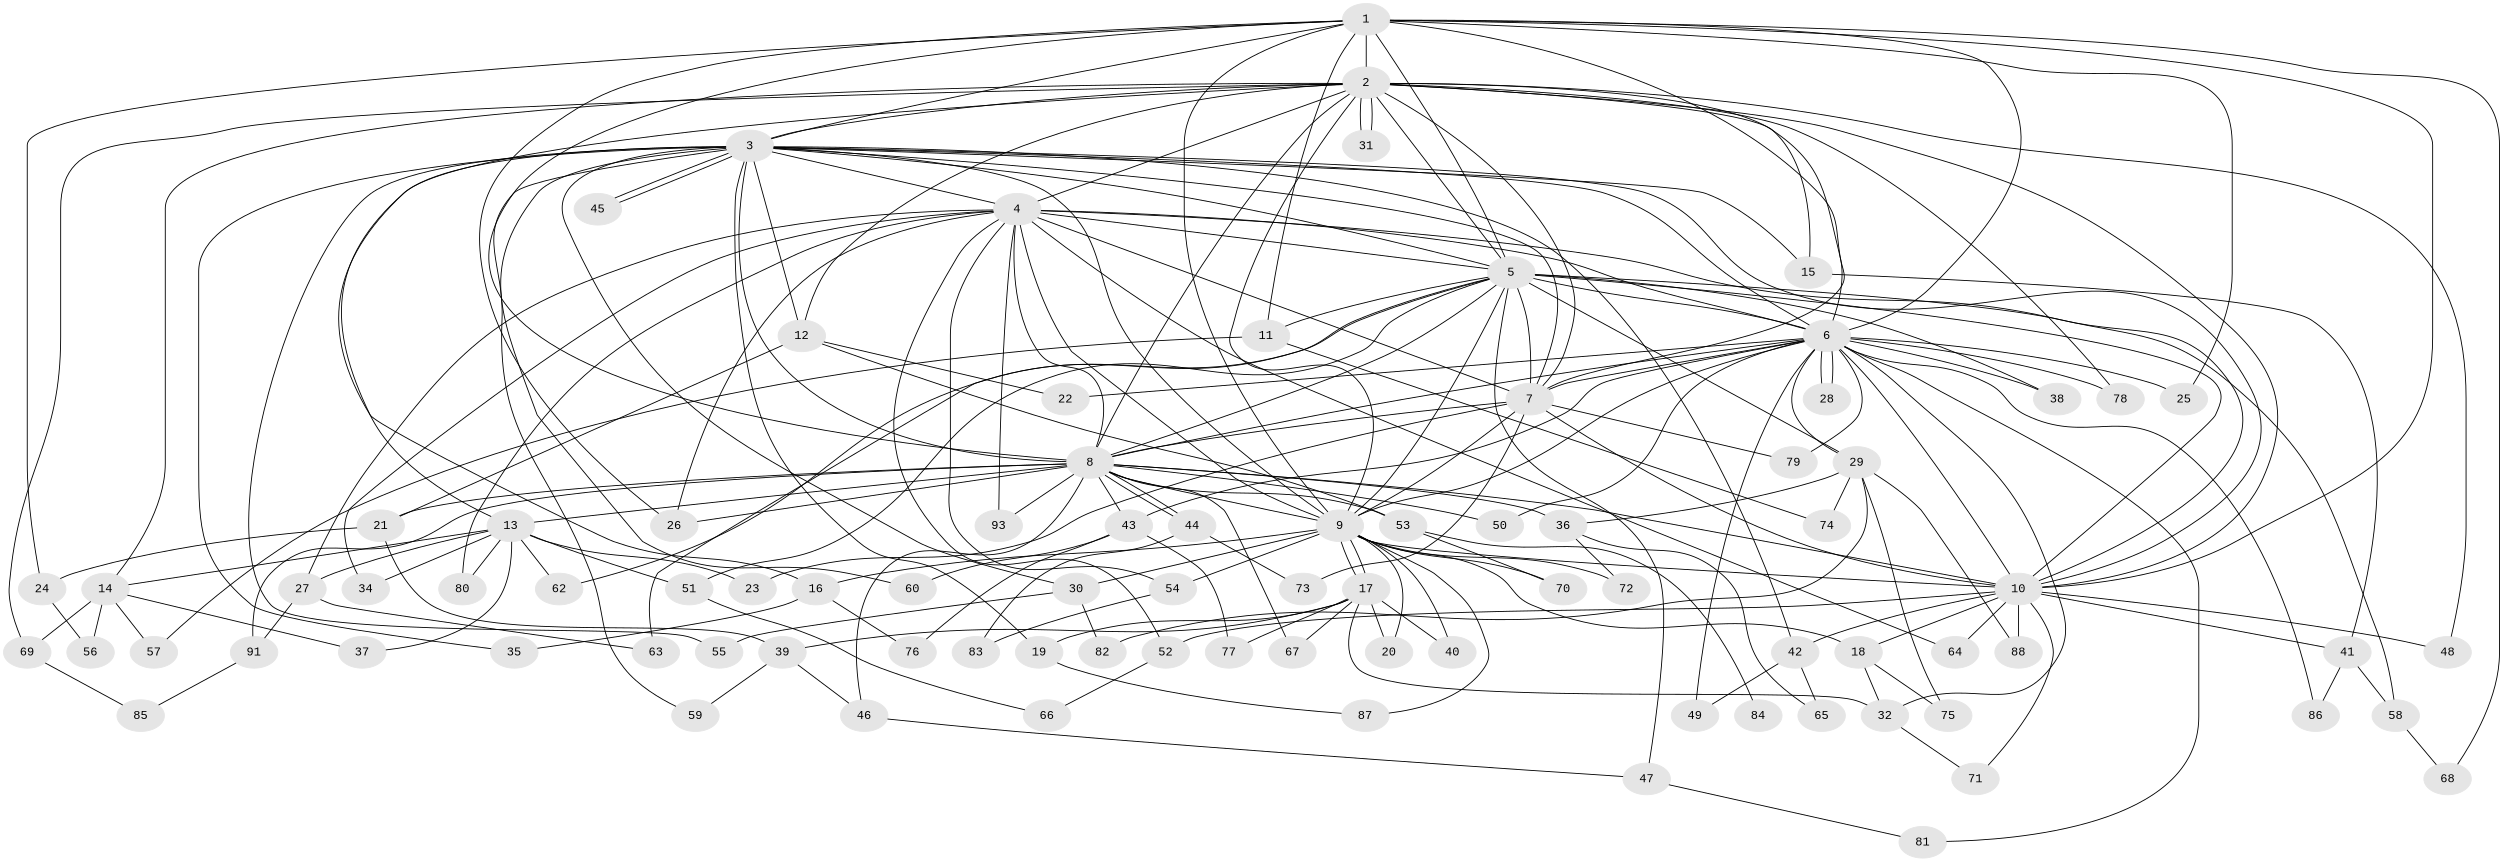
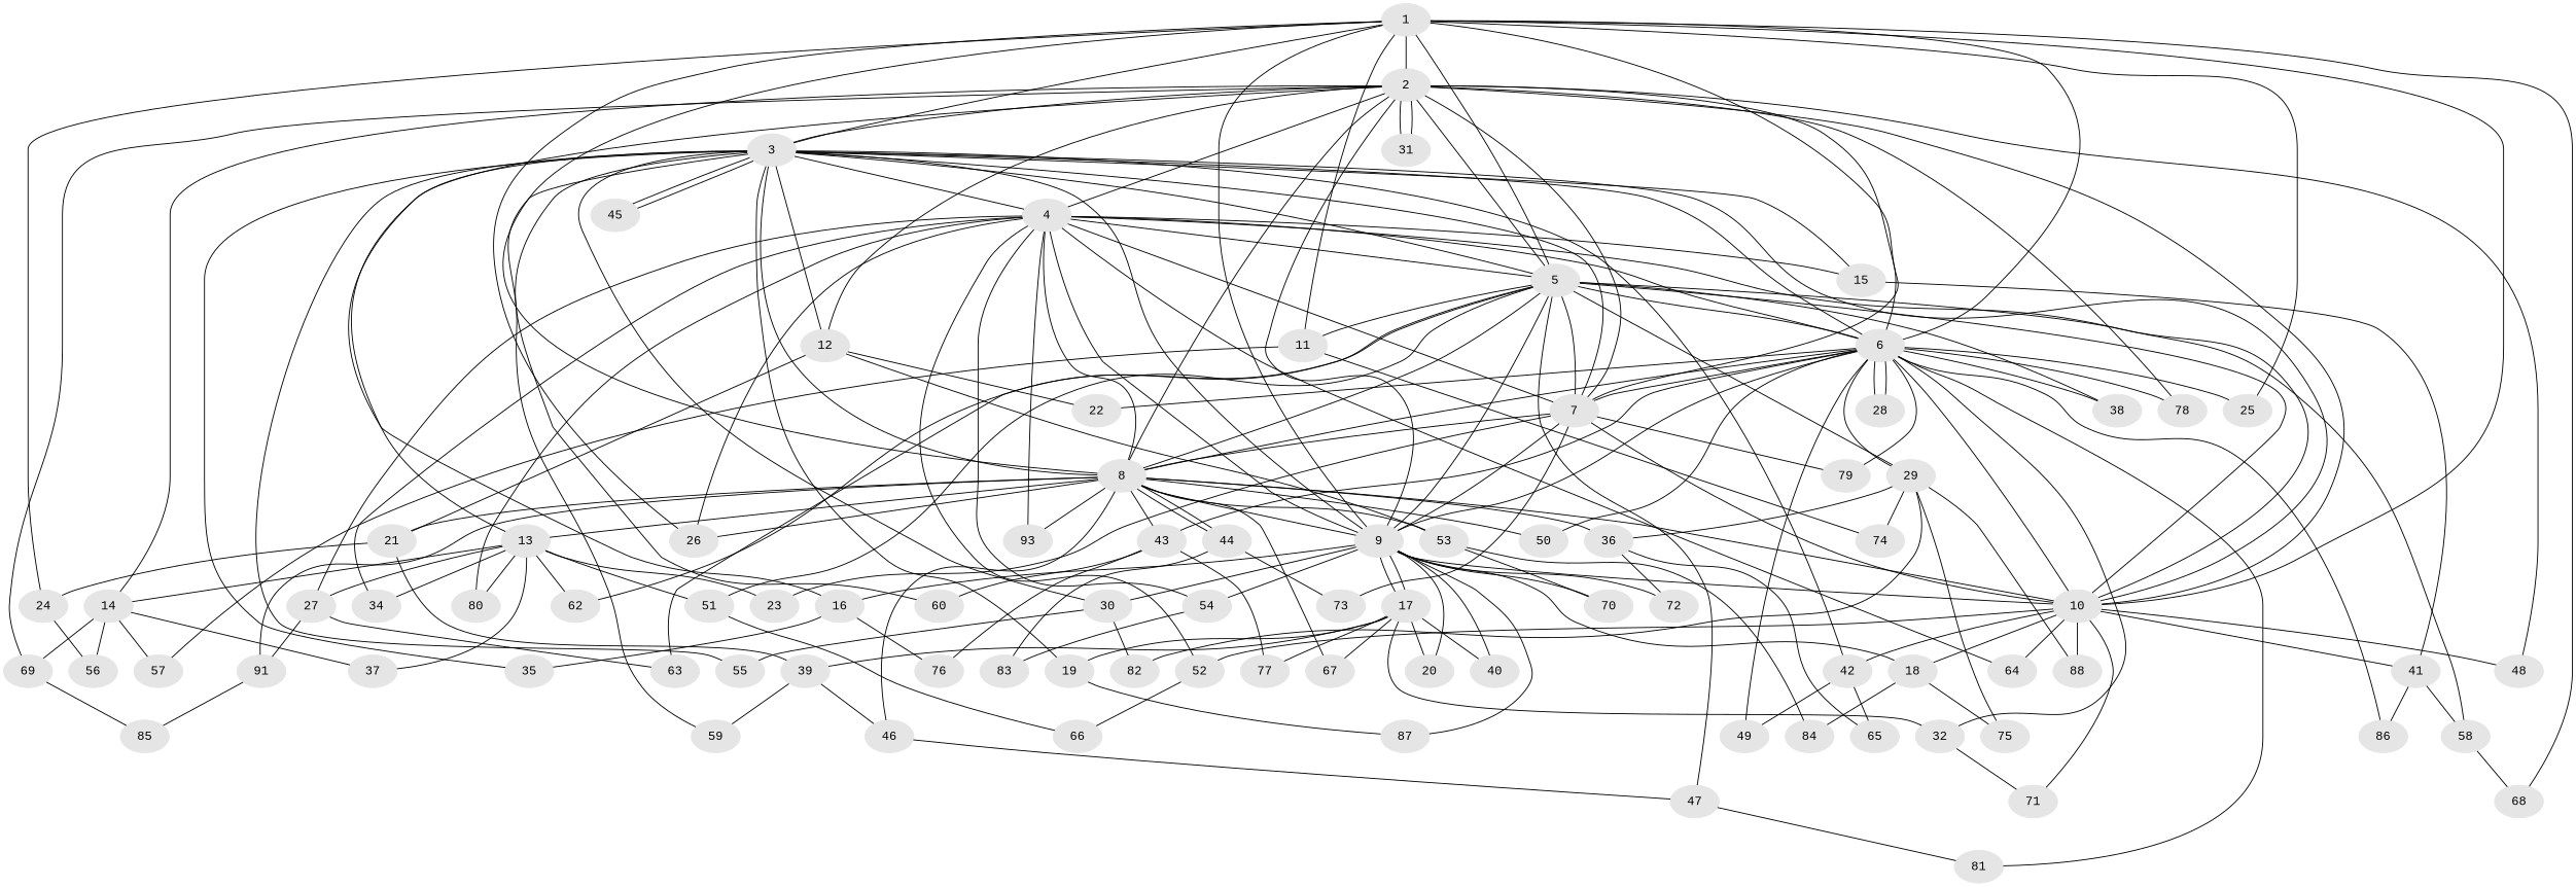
  graph {
    fontname="Liberation Mono"
    node [color=gray90 fontname="Liberation Mono" style=filled]
    edge [fontname="Liberation Mono"]
    1
    2
    3
    5
    6
    7
    8
    9
    10
    11
    24
    25
    68
    26
    4
    12
    14
    16
    31
    48
    69
    78
    13
    15
    19
    30
    35
    42
    45
    55
    59
    60
    27
    n34 [label=93]
    34
    52
    54
    64
    80
    29
    38
    47
    51
    58
    62
    63
    22
    28
    32
    43
    49
    50
    79
    81
    86
    23
    73
    21
    36
    44
    46
    53
    n63 [label=91]
    67
    17
    18
    20
    40
    70
    72
    87
    41
    71
    88
    57
    74
    56
    37
    76
    85
    82
    65
    66
    83
    75
    77
    39
    84
    1 -- 2
    1 -- 3
    1 -- 5
    1 -- 6
    1 -- 7
    1 -- 8
    1 -- 9
    1 -- 10
    1 -- 11
    1 -- 24
    1 -- 25
    1 -- 68
    1 -- 26
    2 -- 3
    2 -- 5
    2 -- 6
    2 -- 7
    2 -- 8
    2 -- 9
    2 -- 10
    2 -- 4
    2 -- 12
    2 -- 14
    2 -- 16
    2 -- 31
    2 -- 31
    2 -- 48
    2 -- 69
    2 -- 78
    3 -- 5
    3 -- 6
    3 -- 7
    3 -- 8
    3 -- 9
    3 -- 10
    3 -- 4
    3 -- 12
    3 -- 13
    3 -- 15
    3 -- 19
    3 -- 30
    3 -- 35
    3 -- 42
    3 -- 45
    3 -- 45
    3 -- 55
    3 -- 59
    3 -- 60
    5 -- 6
    5 -- 7
    5 -- 8
    5 -- 9
    5 -- 10
    5 -- 11
    5 -- 29
    5 -- 38
    5 -- 47
    5 -- 51
    5 -- 58
    5 -- 62
    5 -- 63
    6 -- 7
    6 -- 8
    6 -- 9
    6 -- 10
    6 -- 25
    6 -- 78
    6 -- 29
    6 -- 38
    6 -- 22
    6 -- 28
    6 -- 28
    6 -- 32
    6 -- 43
    6 -- 49
    6 -- 50
    6 -- 79
    6 -- 81
    6 -- 86
    7 -- 8
    7 -- 9
    7 -- 10
    7 -- 79
    7 -- 23
    7 -- 73
    8 -- 9
    8 -- 10
    8 -- 26
    8 -- 13
    8 -- n34
    8 -- 43
    8 -- 50
    8 -- 21
    8 -- 36
    8 -- 44
    8 -- 44
    8 -- 46
    8 -- 53
    8 -- n63
    8 -- 67
    9 -- 10
    9 -- 16
    9 -- 30
    9 -- 54
    9 -- 17
    9 -- 17
    9 -- 18
    9 -- 20
    9 -- 40
    9 -- 70
    9 -- 72
    9 -- 87
    10 -- 48
    10 -- 42
    10 -- 52
    10 -- 64
    10 -- 18
    10 -- 41
    10 -- 71
    10 -- 88
    11 -- 57
    11 -- 74
    24 -- 56
    4 -- 5
    4 -- 6
    4 -- 7
    4 -- 8
    4 -- 9
    4 -- 10
    4 -- 26
-   2 -- 15
+   4 -- 15
    4 -- 27
    4 -- n34
    4 -- 34
    4 -- 52
    4 -- 54
    4 -- 64
    4 -- 80
    12 -- 22
    12 -- 21
    12 -- 53
    14 -- 69
    14 -- 57
    14 -- 56
    14 -- 37
    16 -- 35
    16 -- 76
    69 -- 85
    13 -- 14
    13 -- 27
    13 -- 34
    13 -- 80
    13 -- 51
    13 -- 62
    13 -- 23
    13 -- 37
    15 -- 41
    19 -- 87
    30 -- 55
    30 -- 82
    42 -- 49
    42 -- 65
    27 -- 63
    27 -- n63
    52 -- 66
    54 -- 83
    29 -- 36
    29 -- 88
    29 -- 74
    29 -- 82
    29 -- 75
    47 -- 81
    51 -- 66
    58 -- 68
    32 -- 71
    43 -- 60
    43 -- 76
    43 -- 77
    21 -- 24
    21 -- 39
    36 -- 72
    36 -- 65
    44 -- 73
    44 -- 83
    46 -- 47
    53 -- 70
    53 -- 84
    n63 -- 85
    17 -- 19
    17 -- 32
    17 -- 67
    17 -- 20
    17 -- 40
    17 -- 77
    17 -- 39
    18 -- 75
-   18 -- 32
+   18 -- 84
    41 -- 58
    41 -- 86
    39 -- 59
    39 -- 46
  }
